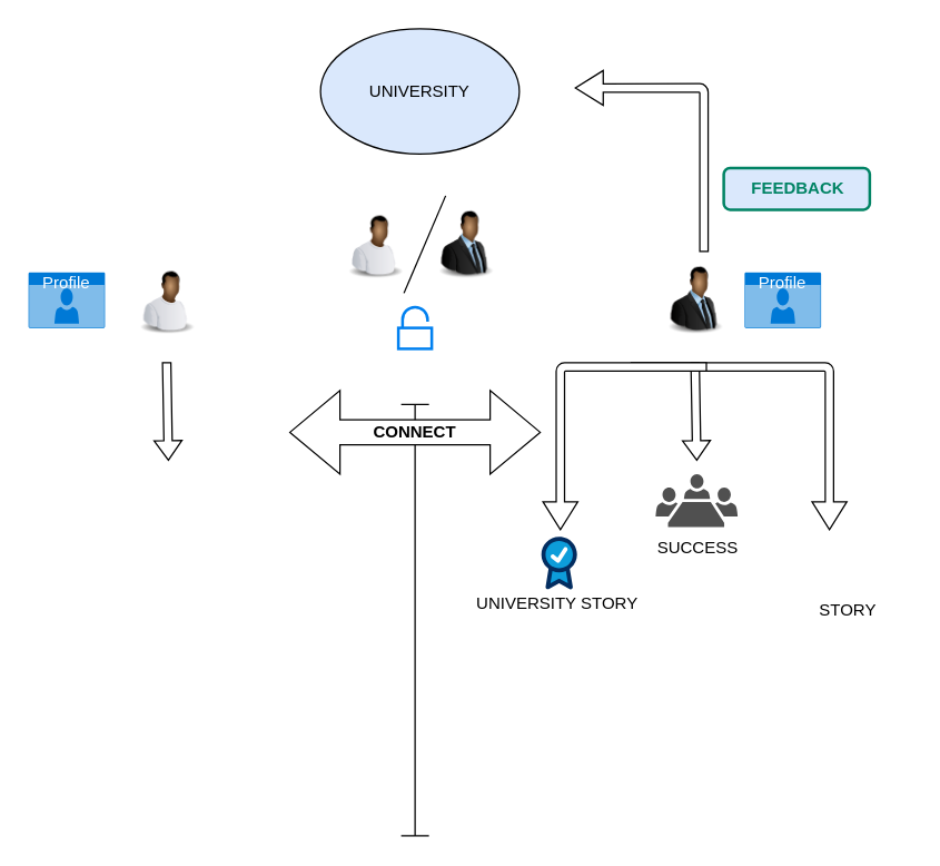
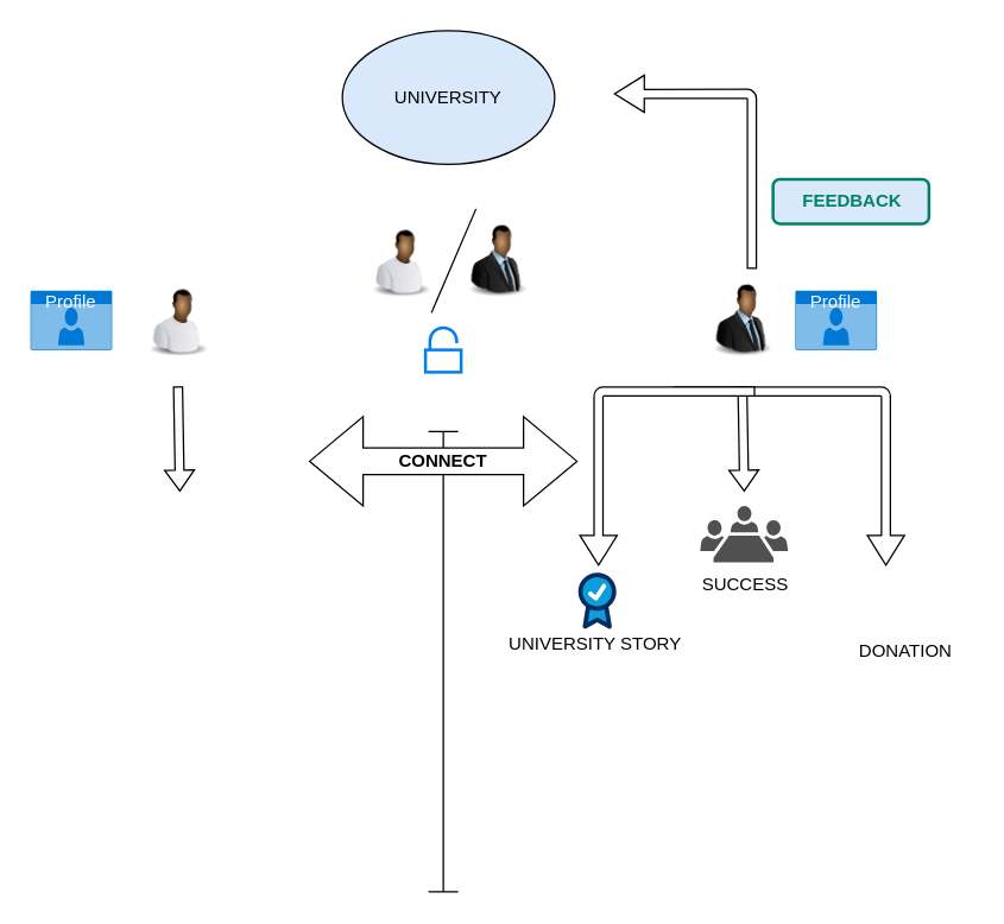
  <mxCell id="0" />
  <mxCell id="1" parent="0" />
  <mxCell id="2" value="" style="image;html=1;image=img/lib/clip_art/people/Suit_Man_Black_128x128.png;fillOpacity=100;" vertex="1" parent="1"><mxGeometry x="310" y="150" width="50" height="50" as="geometry" /></mxCell>
  <mxCell id="3" value="" style="endArrow=none;html=1;rounded=0;" edge="1" parent="1"><mxGeometry width="50" height="50" relative="1" as="geometry"><mxPoint x="290" y="210" as="sourcePoint" /><mxPoint x="320" y="140" as="targetPoint" /></mxGeometry></mxCell>
  <mxCell id="4" value="" style="image;html=1;image=img/lib/clip_art/people/Worker_Black_128x128.png" vertex="1" parent="1"><mxGeometry x="240" y="150" width="60" height="50" as="geometry" /></mxCell>
  <mxCell id="5" value="" style="html=1;verticalLabelPosition=bottom;align=center;labelBackgroundColor=#ffffff;verticalAlign=top;strokeWidth=2;strokeColor=#0080F0;shadow=0;dashed=0;shape=mxgraph.ios7.icons.unlocked;" vertex="1" parent="1"><mxGeometry x="286" y="220" width="24" height="30" as="geometry" /></mxCell>
  <mxCell id="6" value="" style="shape=singleArrow;direction=north;whiteSpace=wrap;html=1;rotation=-181;" vertex="1" parent="1"><mxGeometry x="490" y="260" width="20" height="70" as="geometry" /></mxCell>
  <mxCell id="7" value="" style="shape=crossbar;whiteSpace=wrap;html=1;rounded=1;direction=south;" vertex="1" parent="1"><mxGeometry x="288" y="290" width="20" height="310" as="geometry" /></mxCell>
  <mxCell id="8" value="&lt;b&gt;CONNECT&lt;/b&gt;" style="shape=doubleArrow;whiteSpace=wrap;html=1;" vertex="1" parent="1"><mxGeometry x="208" y="280" width="180" height="60" as="geometry" /></mxCell>
  <mxCell id="9" value="" style="image;html=1;image=img/lib/clip_art/people/Suit_Man_Black_128x128.png;fillOpacity=100;" vertex="1" parent="1"><mxGeometry x="475" y="190" width="50" height="50" as="geometry" /></mxCell>
  <mxCell id="10" value="" style="image;html=1;image=img/lib/clip_art/people/Worker_Black_128x128.png" vertex="1" parent="1"><mxGeometry x="90" y="190" width="60" height="50" as="geometry" /></mxCell>
  <mxCell id="11" value="Profile" style="html=1;whiteSpace=wrap;strokeColor=none;fillColor=#0079D6;labelPosition=center;verticalLabelPosition=middle;verticalAlign=top;align=center;fontSize=12;outlineConnect=0;spacingTop=-6;fontColor=#FFFFFF;sketch=0;shape=mxgraph.sitemap.profile;" vertex="1" parent="1"><mxGeometry x="20" y="195" width="55" height="40" as="geometry" /></mxCell>
  <mxCell id="12" value="" style="html=1;shadow=0;dashed=0;align=center;verticalAlign=middle;shape=mxgraph.arrows2.bendArrow;dy=3;dx=20;notch=0;arrowHead=25;rounded=1;rotation=90;" vertex="1" parent="1"><mxGeometry x="471" y="242.5" width="120" height="155" as="geometry" /></mxCell>
  <mxCell id="13" value="" style="shape=image;html=1;verticalAlign=top;verticalLabelPosition=bottom;labelBackgroundColor=#ffffff;imageAspect=0;aspect=fixed;image=https://cdn4.iconfinder.com/data/icons/money-and-currency-10/32/Donation-128.png" vertex="1" parent="1"><mxGeometry x="570" y="378.75" width="48" height="48" as="geometry" /></mxCell>
  <mxCell id="14" value="" style="html=1;shadow=0;dashed=0;align=center;verticalAlign=middle;shape=mxgraph.arrows2.bendArrow;dy=3;dx=20;notch=0;arrowHead=25;rounded=1;rotation=90;flipH=0;flipV=1;" vertex="1" parent="1"><mxGeometry x="388.75" y="261.25" width="120" height="117.5" as="geometry" /></mxCell>
  <mxCell id="15" value="" style="verticalLabelPosition=bottom;aspect=fixed;html=1;shape=mxgraph.salesforce.success;" vertex="1" parent="1"><mxGeometry x="388.75" y="385" width="25.8" height="37.94" as="geometry" /></mxCell>
  <mxCell id="16" value="Profile" style="html=1;whiteSpace=wrap;strokeColor=none;fillColor=#0079D6;labelPosition=center;verticalLabelPosition=middle;verticalAlign=top;align=center;fontSize=12;outlineConnect=0;spacingTop=-6;fontColor=#FFFFFF;sketch=0;shape=mxgraph.sitemap.profile;" vertex="1" parent="1"><mxGeometry x="535" y="195" width="55" height="40" as="geometry" /></mxCell>
  <mxCell id="17" value="" style="sketch=0;pointerEvents=1;shadow=0;dashed=0;html=1;strokeColor=none;fillColor=#505050;labelPosition=center;verticalLabelPosition=bottom;verticalAlign=top;outlineConnect=0;align=center;shape=mxgraph.office.users.meeting;" vertex="1" parent="1"><mxGeometry x="471" y="340" width="59" height="38" as="geometry" /></mxCell>
  <mxCell id="18" value="SUCCESS" style="text;html=1;align=center;verticalAlign=middle;resizable=0;points=[];autosize=1;strokeColor=none;fillColor=none;" vertex="1" parent="1"><mxGeometry x="460.5" y="378" width="80" height="30" as="geometry" /></mxCell>
  <mxCell id="19" value="UNIVERSITY STORY" style="text;html=1;align=center;verticalAlign=middle;resizable=0;points=[];autosize=1;strokeColor=none;fillColor=none;" vertex="1" parent="1"><mxGeometry x="335" y="418" width="130" height="30" as="geometry" /></mxCell>
- <mxCell id="20" value="STORY" style="text;html=1;align=center;verticalAlign=middle;resizable=0;points=[];autosize=1;strokeColor=none;fillColor=none;" vertex="1" parent="1"><mxGeometry x="564" y="422.94" width="90" height="30" as="geometry" /></mxCell>
+ <mxCell id="20" value="DONATION" style="text;html=1;align=center;verticalAlign=middle;resizable=0;points=[];autosize=1;strokeColor=none;fillColor=none;" vertex="1" parent="1"><mxGeometry x="564" y="422.94" width="90" height="30" as="geometry" /></mxCell>
  <mxCell id="21" value="" style="shape=singleArrow;direction=north;whiteSpace=wrap;html=1;rotation=-181;" vertex="1" parent="1"><mxGeometry x="110" y="260" width="20" height="70" as="geometry" /></mxCell>
  <mxCell id="22" value="UNIVERSITY" style="ellipse;whiteSpace=wrap;html=1;fillColor=#dae8fc;" vertex="1" parent="1"><mxGeometry x="230" y="20" width="143" height="90" as="geometry" /></mxCell>
  <mxCell id="23" value="" style="html=1;shadow=0;dashed=0;align=center;verticalAlign=middle;shape=mxgraph.arrows2.bendArrow;dy=3;dx=20;notch=0;arrowHead=25;rounded=1;rotation=0;flipH=1;" vertex="1" parent="1"><mxGeometry x="413.3" y="50" width="95.45" height="130" as="geometry" /></mxCell>
  <mxCell id="24" value="FEEDBACK" style="dashed=0;html=1;rounded=1;strokeColor=#008364;fontSize=12;align=center;fontStyle=1;strokeWidth=2;fontColor=#008364;fillColor=#dae8fc;" vertex="1" parent="1"><mxGeometry x="520" y="120" width="105" height="30" as="geometry" /></mxCell>
